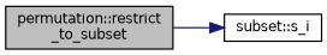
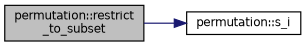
  digraph {
    rankdir=LR
    node [color=black fontname=Helvetica fontsize=10 shape=record style=filled]
    n1 [fillcolor=grey75 fontcolor=black height=0.2 label="permutation::restrict\l_to_subset" width=0.4]
-   n2 [fillcolor=white height=0.2 label="subset::s_i" width=0.4]
+   n2 [fillcolor=white height=0.2 label="permutation::s_i" width=0.4]
    n1 -> n2 [color=midnightblue fontname=Helvetica fontsize=10 labelfontname=Helvetica labelfontsize=10 style=solid]
  }
